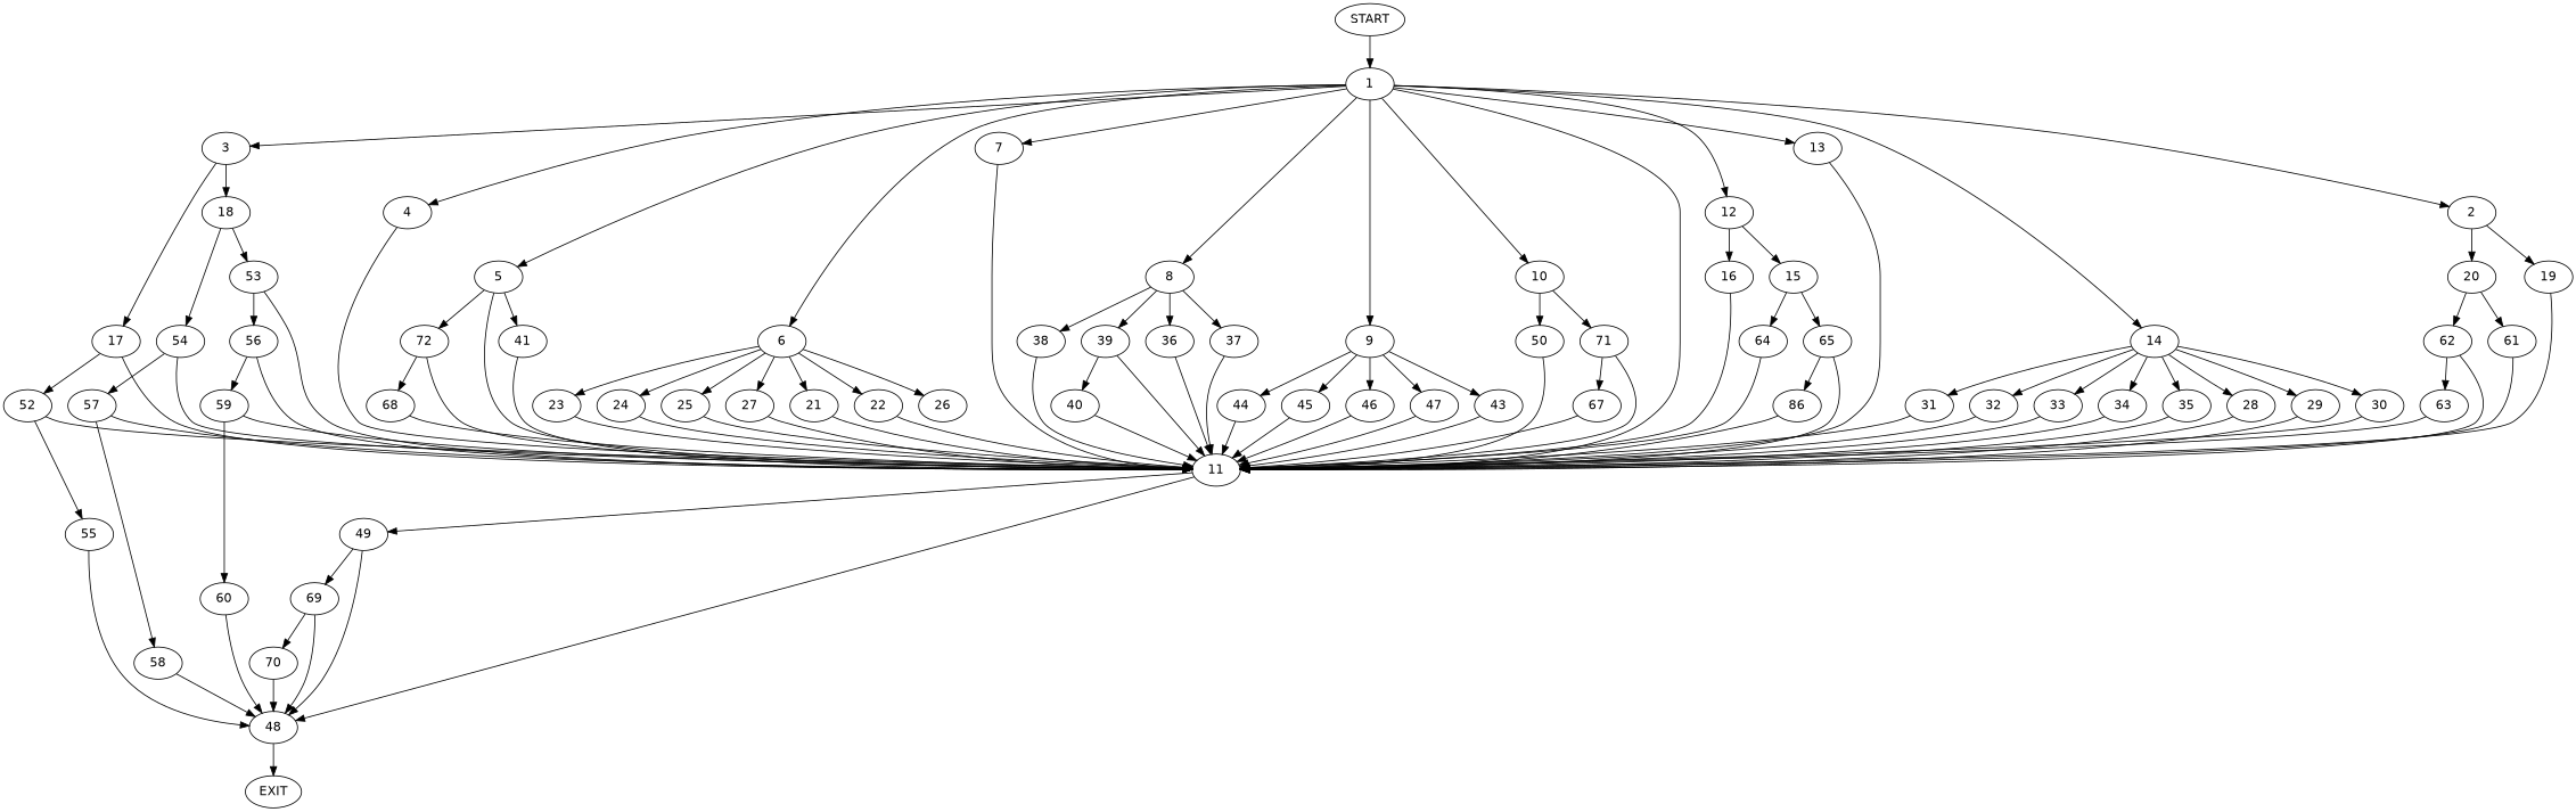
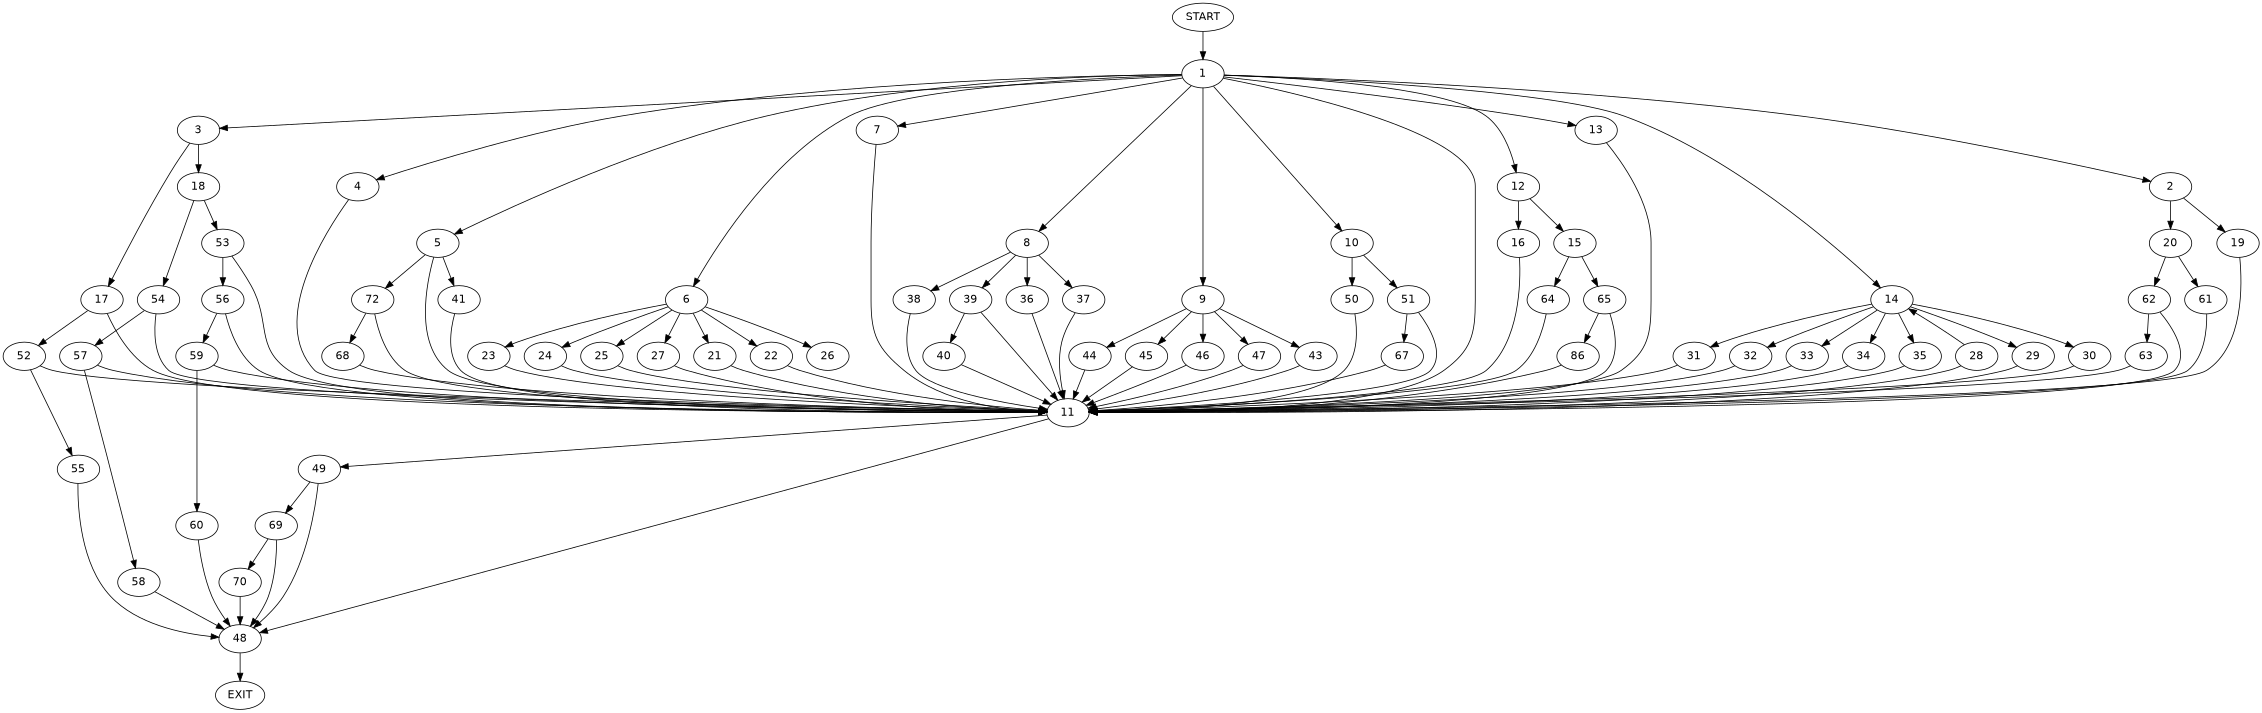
  digraph {
    fontname="DejaVu Sans"
    node [fontname="DejaVu Sans"]
    edge [fontname="DejaVu Sans"]
    n1 [label=START]
    1
    2
    3
    4
    5
    6
    7
    8
    9
    10
    11
    12
    13
    14
    n16 [label=EXIT]
    19
    20
    17
    18
    41
    n22 [label=72]
    21
    22
    23
    24
    25
    26
    27
    36
    37
    38
    39
    43
    44
    45
    46
    47
    50
-   51 [label=71]
+   51
    48
    49
    15
    16
    28
    29
    30
    31
    32
    33
    34
    35
    61
    62
    52
    53
    54
    68
    40
    67
    69
    64
    65
    n64 [label=86]
    55
    56
    57
    63
    70
    59
    58
    60
    n1 -> 1
    1 -> 2
    1 -> 3
    1 -> 4
    1 -> 5
    1 -> 6
    1 -> 7
    1 -> 8
    1 -> 9
    1 -> 10
    1 -> 11
    1 -> 12
    1 -> 13
    1 -> 14
    2 -> 19
    2 -> 20
    3 -> 17
    3 -> 18
    4 -> 11
    5 -> 11
    5 -> 41
    5 -> n22
    6 -> 21
    6 -> 22
    6 -> 23
    6 -> 24
    6 -> 25
    6 -> 26
    6 -> 27
    7 -> 11
    8 -> 36
    8 -> 37
    8 -> 38
    8 -> 39
    9 -> 43
    9 -> 44
    9 -> 45
    9 -> 46
    9 -> 47
    10 -> 50
    10 -> 51
    11 -> 48
    11 -> 49
    12 -> 15
    12 -> 16
    13 -> 11
-   14 -> 28
+   28 -> 14
    14 -> 29
    14 -> 30
    14 -> 31
    14 -> 32
    14 -> 33
    14 -> 34
    14 -> 35
    19 -> 11
    20 -> 61
    20 -> 62
    17 -> 11
    17 -> 52
    18 -> 53
    18 -> 54
    41 -> 11
    n22 -> 11
    n22 -> 68
    21 -> 11
    22 -> 11
    23 -> 11
    24 -> 11
    25 -> 11
    27 -> 11
    36 -> 11
    37 -> 11
    38 -> 11
    39 -> 11
    39 -> 40
    43 -> 11
    44 -> 11
    45 -> 11
    46 -> 11
    47 -> 11
    50 -> 11
    51 -> 11
    51 -> 67
    48 -> n16
    49 -> 48
    49 -> 69
    15 -> 64
    15 -> 65
    16 -> 11
    28 -> 11
    29 -> 11
    30 -> 11
    31 -> 11
    32 -> 11
    33 -> 11
    34 -> 11
    35 -> 11
    61 -> 11
    62 -> 11
    62 -> 63
    52 -> 11
    52 -> 55
    53 -> 11
    53 -> 56
    54 -> 11
    54 -> 57
    68 -> 11
    40 -> 11
    67 -> 11
    69 -> 48
    69 -> 70
    64 -> 11
    65 -> 11
    65 -> n64
    n64 -> 11
    55 -> 48
    56 -> 11
    56 -> 59
    57 -> 11
    57 -> 58
    63 -> 11
    70 -> 48
    59 -> 11
    59 -> 60
    58 -> 48
    60 -> 48
  }
